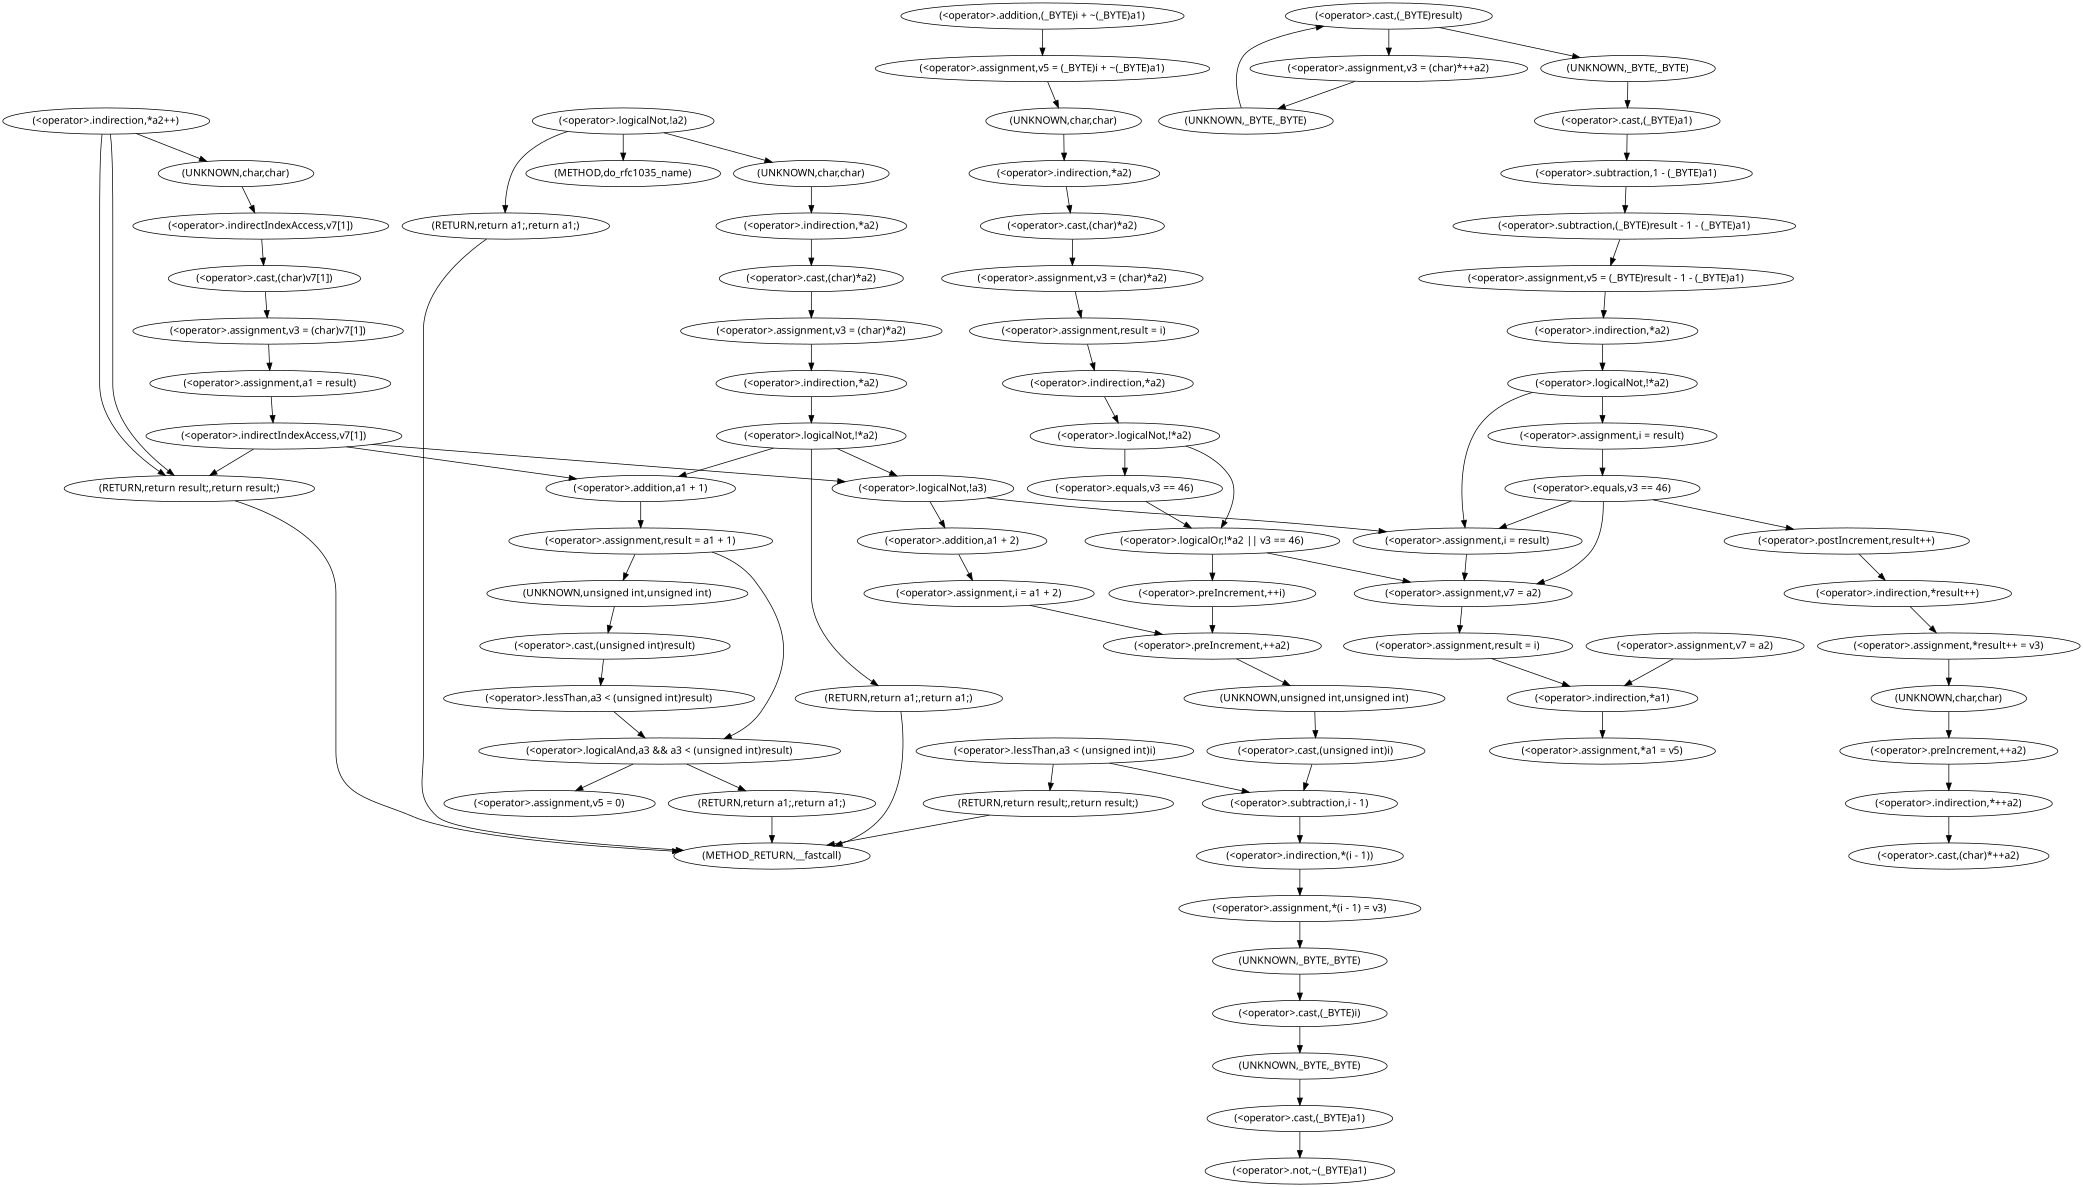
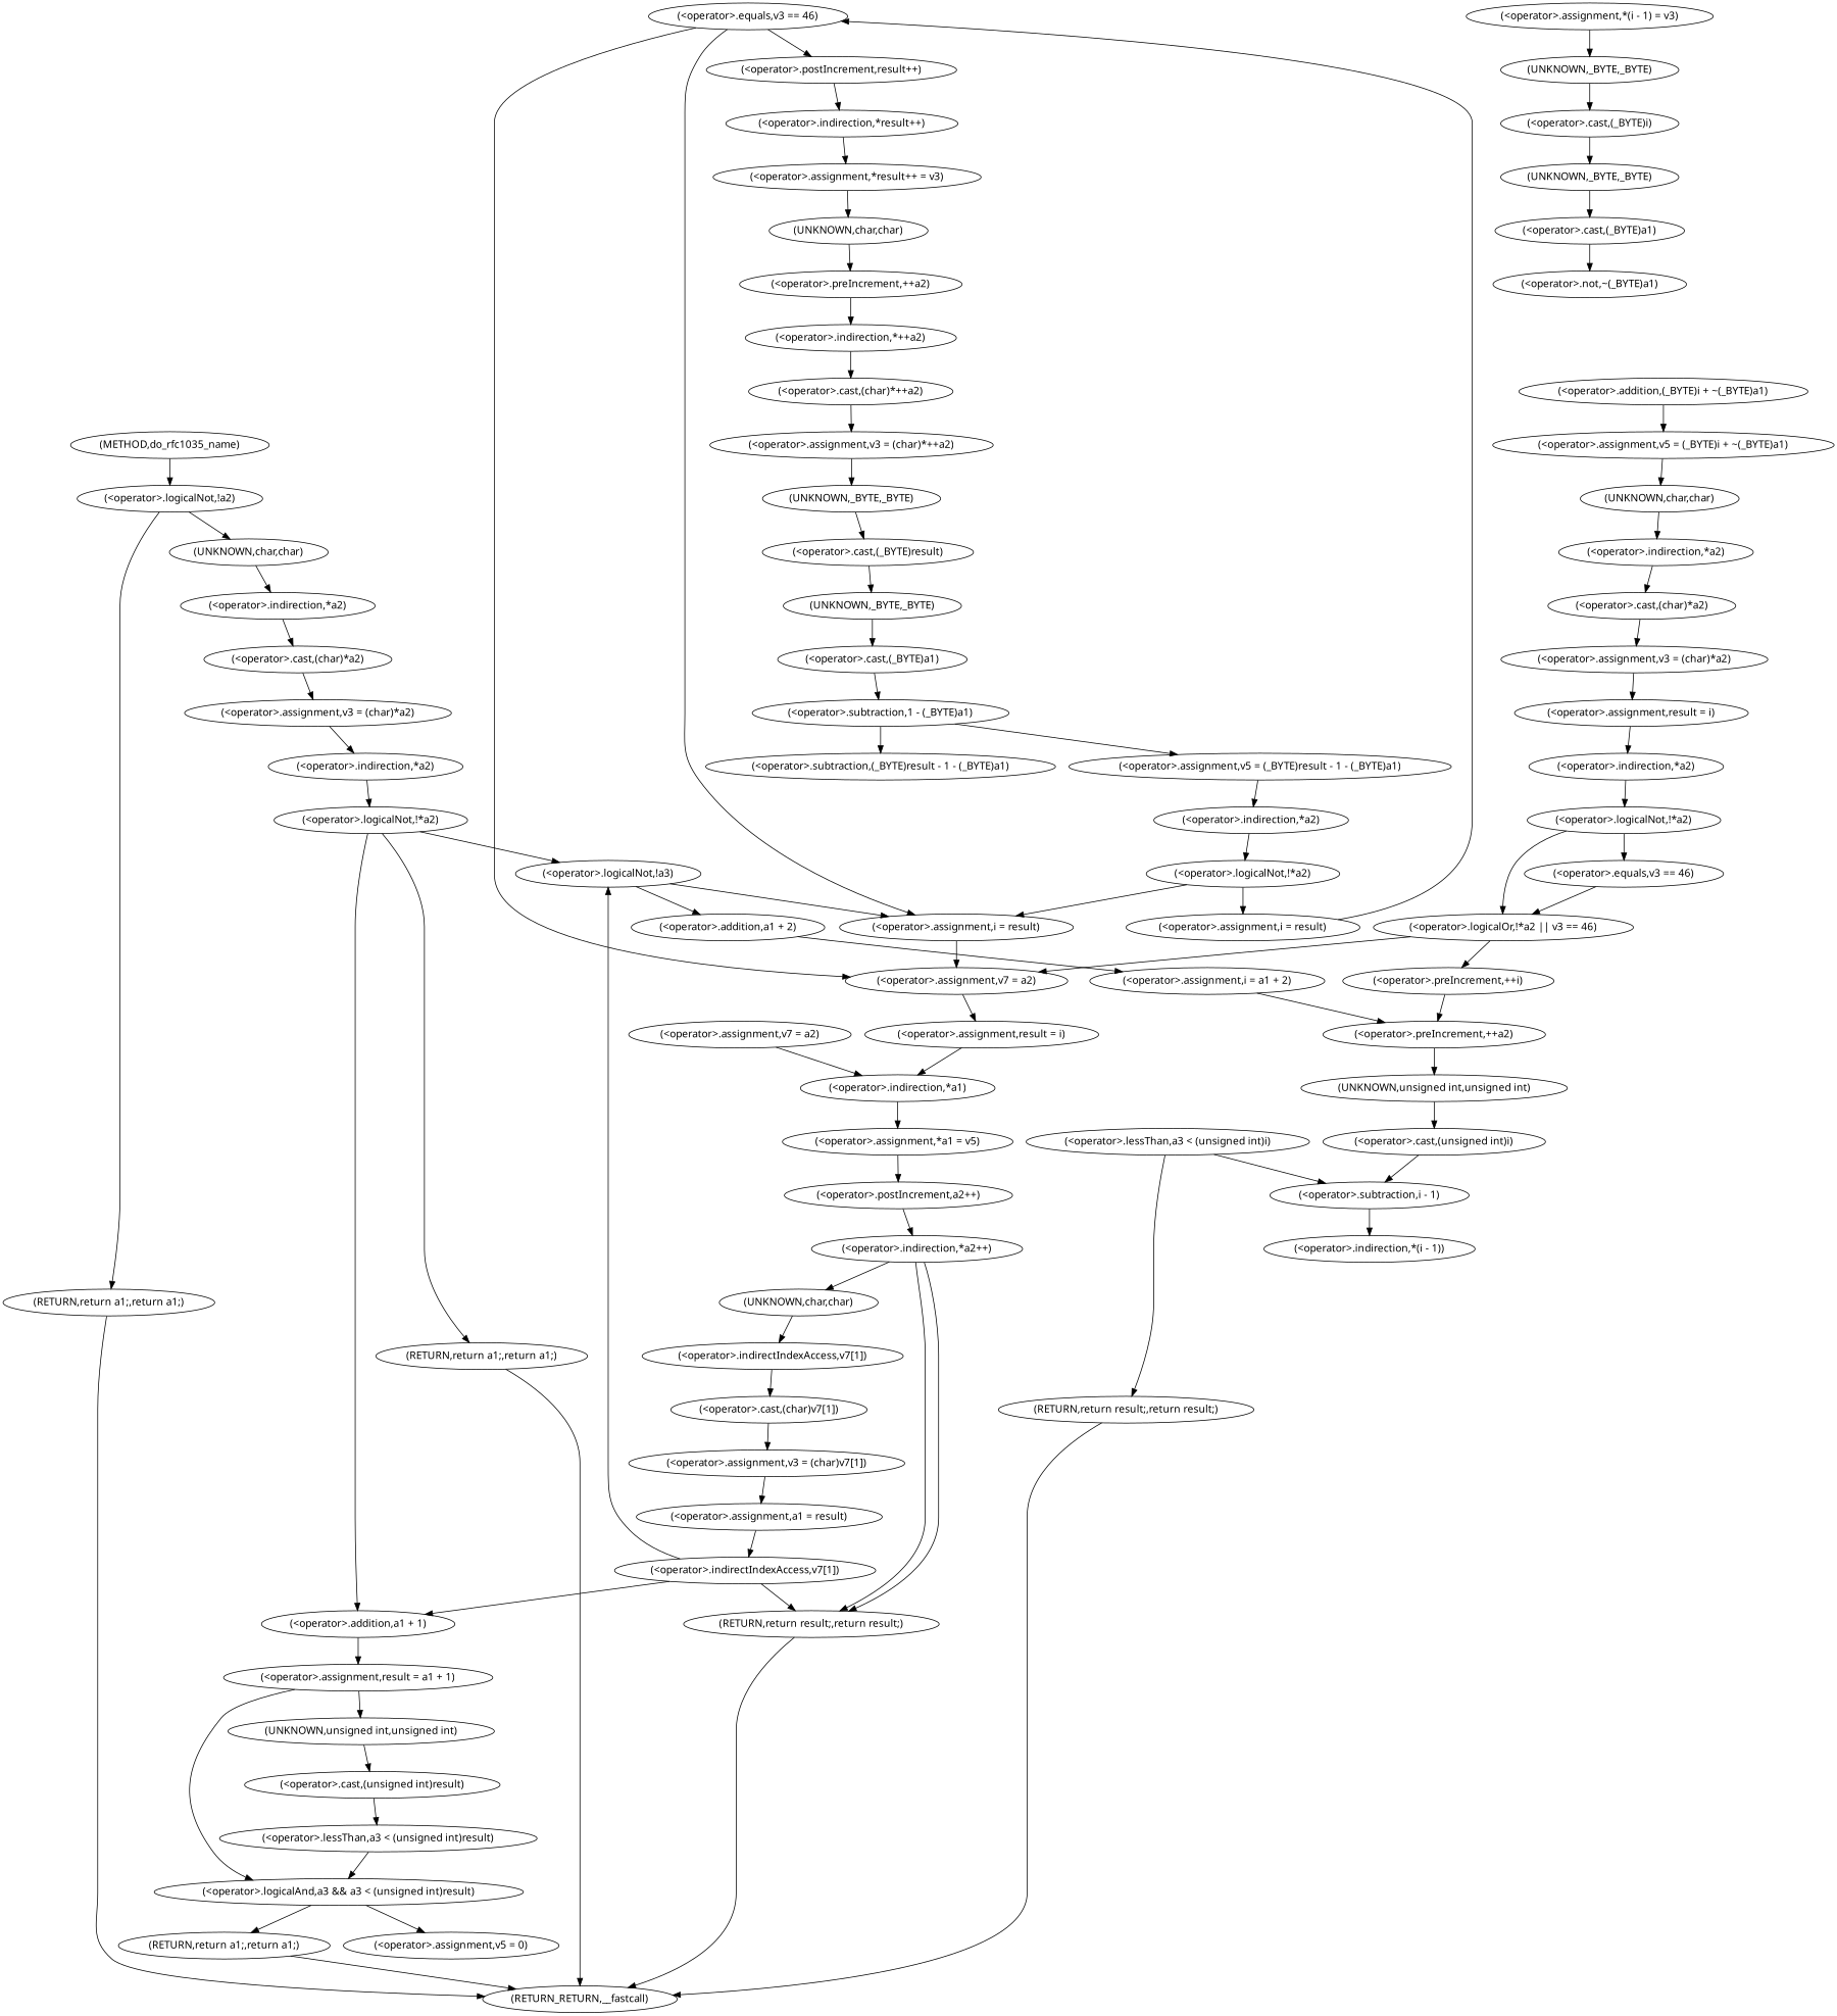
  digraph {
    fontname="Noto Sans"
    node [fontname="Noto Sans"]
    edge [fontname="Noto Sans"]
    n1 [label="(<operator>.logicalNot,!a2)"]
    n2 [label="(RETURN,return a1;,return a1;)"]
    n3 [label="(UNKNOWN,char,char)"]
-   n4 [label="(METHOD_RETURN,__fastcall)"]
+   n4 [label="(RETURN_RETURN,__fastcall)"]
    n5 [label="(<operator>.indirection,*a2)"]
    n6 [label="(<operator>.assignment,v3 = (char)*a2)"]
    n7 [label="(<operator>.indirection,*a2)"]
    n8 [label="(<operator>.logicalNot,!*a2)"]
    n9 [label="(<operator>.cast,(char)*a2)"]
    n10 [label="(RETURN,return a1;,return a1;)"]
    n11 [label="(<operator>.addition,a1 + 1)"]
    n12 [label="(<operator>.logicalNot,!a3)"]
    n13 [label="(<operator>.assignment,result = a1 + 1)"]
    n14 [label="(<operator>.assignment,i = result)"]
    n15 [label="(<operator>.addition,a1 + 2)"]
    n16 [label="(<operator>.logicalAnd,a3 && a3 < (unsigned int)result)"]
    n17 [label="(UNKNOWN,unsigned int,unsigned int)"]
    n18 [label="(RETURN,return a1;,return a1;)"]
    n19 [label="(<operator>.assignment,v5 = 0)"]
    n20 [label="(<operator>.cast,(unsigned int)result)"]
    n21 [label="(<operator>.lessThan,a3 < (unsigned int)result)"]
    n22 [label="(<operator>.assignment,v7 = a2)"]
    n23 [label="(<operator>.indirection,*a1)"]
    n24 [label="(<operator>.assignment,*a1 = v5)"]
+   n25 [label="(<operator>.postIncrement,a2++)"]
    n26 [label="(<operator>.indirection,*a2++)"]
    n27 [label="(UNKNOWN,char,char)"]
    n28 [label="(RETURN,return result;,return result;)"]
    n29 [label="(<operator>.indirectIndexAccess,v7[1])"]
    n30 [label="(<operator>.assignment,v3 = (char)v7[1])"]
    n31 [label="(<operator>.assignment,a1 = result)"]
    n32 [label="(<operator>.indirectIndexAccess,v7[1])"]
    n33 [label="(<operator>.cast,(char)v7[1])"]
    n34 [label="(<operator>.postIncrement,result++)"]
    n35 [label="(<operator>.indirection,*result++)"]
    n36 [label="(<operator>.assignment,v7 = a2)"]
    n37 [label="(<operator>.assignment,i = a1 + 2)"]
    n38 [label="(<operator>.assignment,*result++ = v3)"]
    n39 [label="(UNKNOWN,char,char)"]
    n40 [label="(<operator>.preIncrement,++a2)"]
    n41 [label="(<operator>.assignment,v3 = (char)*++a2)"]
    n42 [label="(UNKNOWN,_BYTE,_BYTE)"]
    n43 [label="(<operator>.cast,(_BYTE)result)"]
    n44 [label="(<operator>.cast,(char)*++a2)"]
    n45 [label="(<operator>.indirection,*++a2)"]
    n46 [label="(<operator>.assignment,v5 = (_BYTE)result - 1 - (_BYTE)a1)"]
    n47 [label="(<operator>.indirection,*a2)"]
    n48 [label="(<operator>.logicalNot,!*a2)"]
    n49 [label="(<operator>.subtraction,(_BYTE)result - 1 - (_BYTE)a1)"]
    n50 [label="(UNKNOWN,_BYTE,_BYTE)"]
    n51 [label="(<operator>.cast,(_BYTE)a1)"]
    n52 [label="(<operator>.subtraction,1 - (_BYTE)a1)"]
    n53 [label="(<operator>.assignment,i = result)"]
    n54 [label="(<operator>.equals,v3 == 46)"]
    n55 [label="(<operator>.assignment,result = i)"]
    n56 [label="(<operator>.preIncrement,++a2)"]
    n57 [label="(UNKNOWN,unsigned int,unsigned int)"]
    n58 [label="(<operator>.preIncrement,++i)"]
    n59 [label="(<operator>.cast,(unsigned int)i)"]
    n60 [label="(<operator>.lessThan,a3 < (unsigned int)i)"]
    n61 [label="(<operator>.subtraction,i - 1)"]
    n62 [label="(RETURN,return result;,return result;)"]
    n63 [label="(<operator>.indirection,*(i - 1))"]
    n64 [label="(<operator>.assignment,*(i - 1) = v3)"]
    n65 [label="(UNKNOWN,_BYTE,_BYTE)"]
    n66 [label="(<operator>.cast,(_BYTE)i)"]
    n67 [label="(<operator>.assignment,v5 = (_BYTE)i + ~(_BYTE)a1)"]
    n68 [label="(UNKNOWN,char,char)"]
    n69 [label="(<operator>.indirection,*a2)"]
    n70 [label="(<operator>.addition,(_BYTE)i + ~(_BYTE)a1)"]
    n71 [label="(UNKNOWN,_BYTE,_BYTE)"]
    n72 [label="(<operator>.cast,(_BYTE)a1)"]
    n73 [label="(<operator>.not,~(_BYTE)a1)"]
    n74 [label="(<operator>.assignment,v3 = (char)*a2)"]
    n75 [label="(<operator>.assignment,result = i)"]
    n76 [label="(<operator>.indirection,*a2)"]
    n77 [label="(<operator>.cast,(char)*a2)"]
    n78 [label="(<operator>.logicalNot,!*a2)"]
    n79 [label="(<operator>.logicalOr,!*a2 || v3 == 46)"]
    n80 [label="(<operator>.equals,v3 == 46)"]
    n81 [label="(METHOD,do_rfc1035_name)"]
    n1 -> n2
    n1 -> n3
    n2 -> n4
    n3 -> n5
    n5 -> n9
    n6 -> n7
    n7 -> n8
    n8 -> n10
    n8 -> n11
    n8 -> n12
    n9 -> n6
    n10 -> n4
    n11 -> n13
    n12 -> n14
    n12 -> n15
    n13 -> n16
    n13 -> n17
    n14 -> n36
    n15 -> n37
    n16 -> n18
    n16 -> n19
    n17 -> n20
    n18 -> n4
    n20 -> n21
    n21 -> n16
    n22 -> n23
    n23 -> n24
+   n24 -> n25
+   n25 -> n26
    n26 -> n27
    n26 -> n28
    n26 -> n28
    n27 -> n29
    n28 -> n4
    n29 -> n33
    n30 -> n31
    n31 -> n32
    n32 -> n11
    n32 -> n12
    n32 -> n28
    n33 -> n30
    n34 -> n35
    n35 -> n38
    n36 -> n55
    n37 -> n56
    n38 -> n39
    n39 -> n40
    n40 -> n45
    n41 -> n42
    n42 -> n43
    n43 -> n50
-   n43 -> n41
+   n44 -> n41
    n45 -> n44
    n46 -> n47
    n47 -> n48
    n48 -> n14
    n48 -> n53
-   n49 -> n46
+   n52 -> n46
    n50 -> n51
    n51 -> n52
    n52 -> n49
    n53 -> n54
    n54 -> n14
    n54 -> n34
    n54 -> n36
    n55 -> n23
    n56 -> n57
    n57 -> n59
    n58 -> n56
    n59 -> n61
    n60 -> n61
    n60 -> n62
    n61 -> n63
    n62 -> n4
-   n63 -> n64
    n64 -> n65
    n65 -> n66
    n66 -> n71
    n67 -> n68
    n68 -> n69
    n69 -> n77
    n70 -> n67
    n71 -> n72
    n72 -> n73
    n74 -> n75
    n75 -> n76
    n76 -> n78
    n77 -> n74
    n78 -> n79
    n78 -> n80
    n79 -> n36
    n79 -> n58
    n80 -> n79
-   n1 -> n81
+   n81 -> n1
  }
